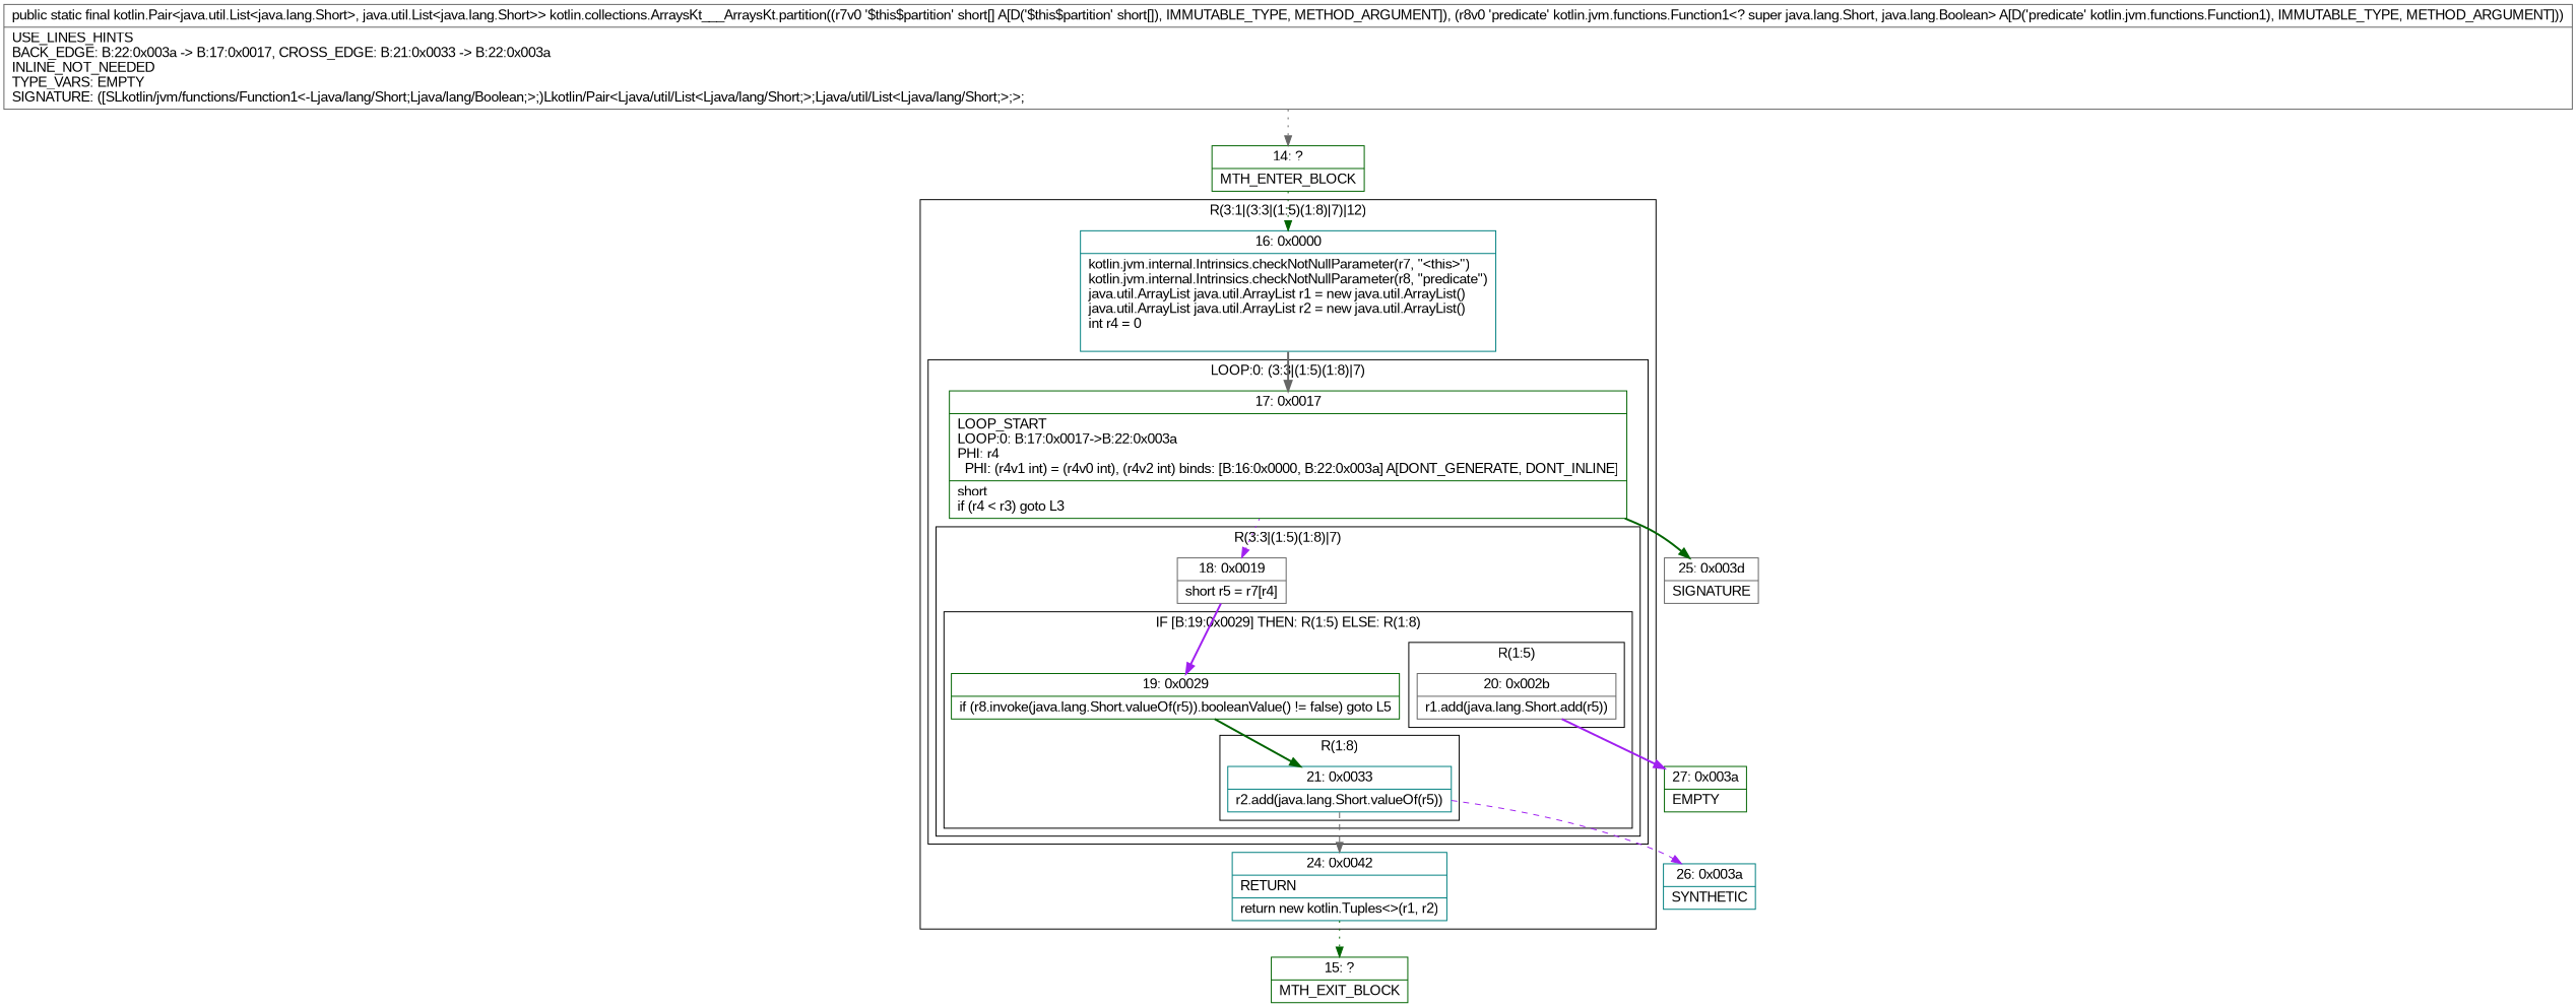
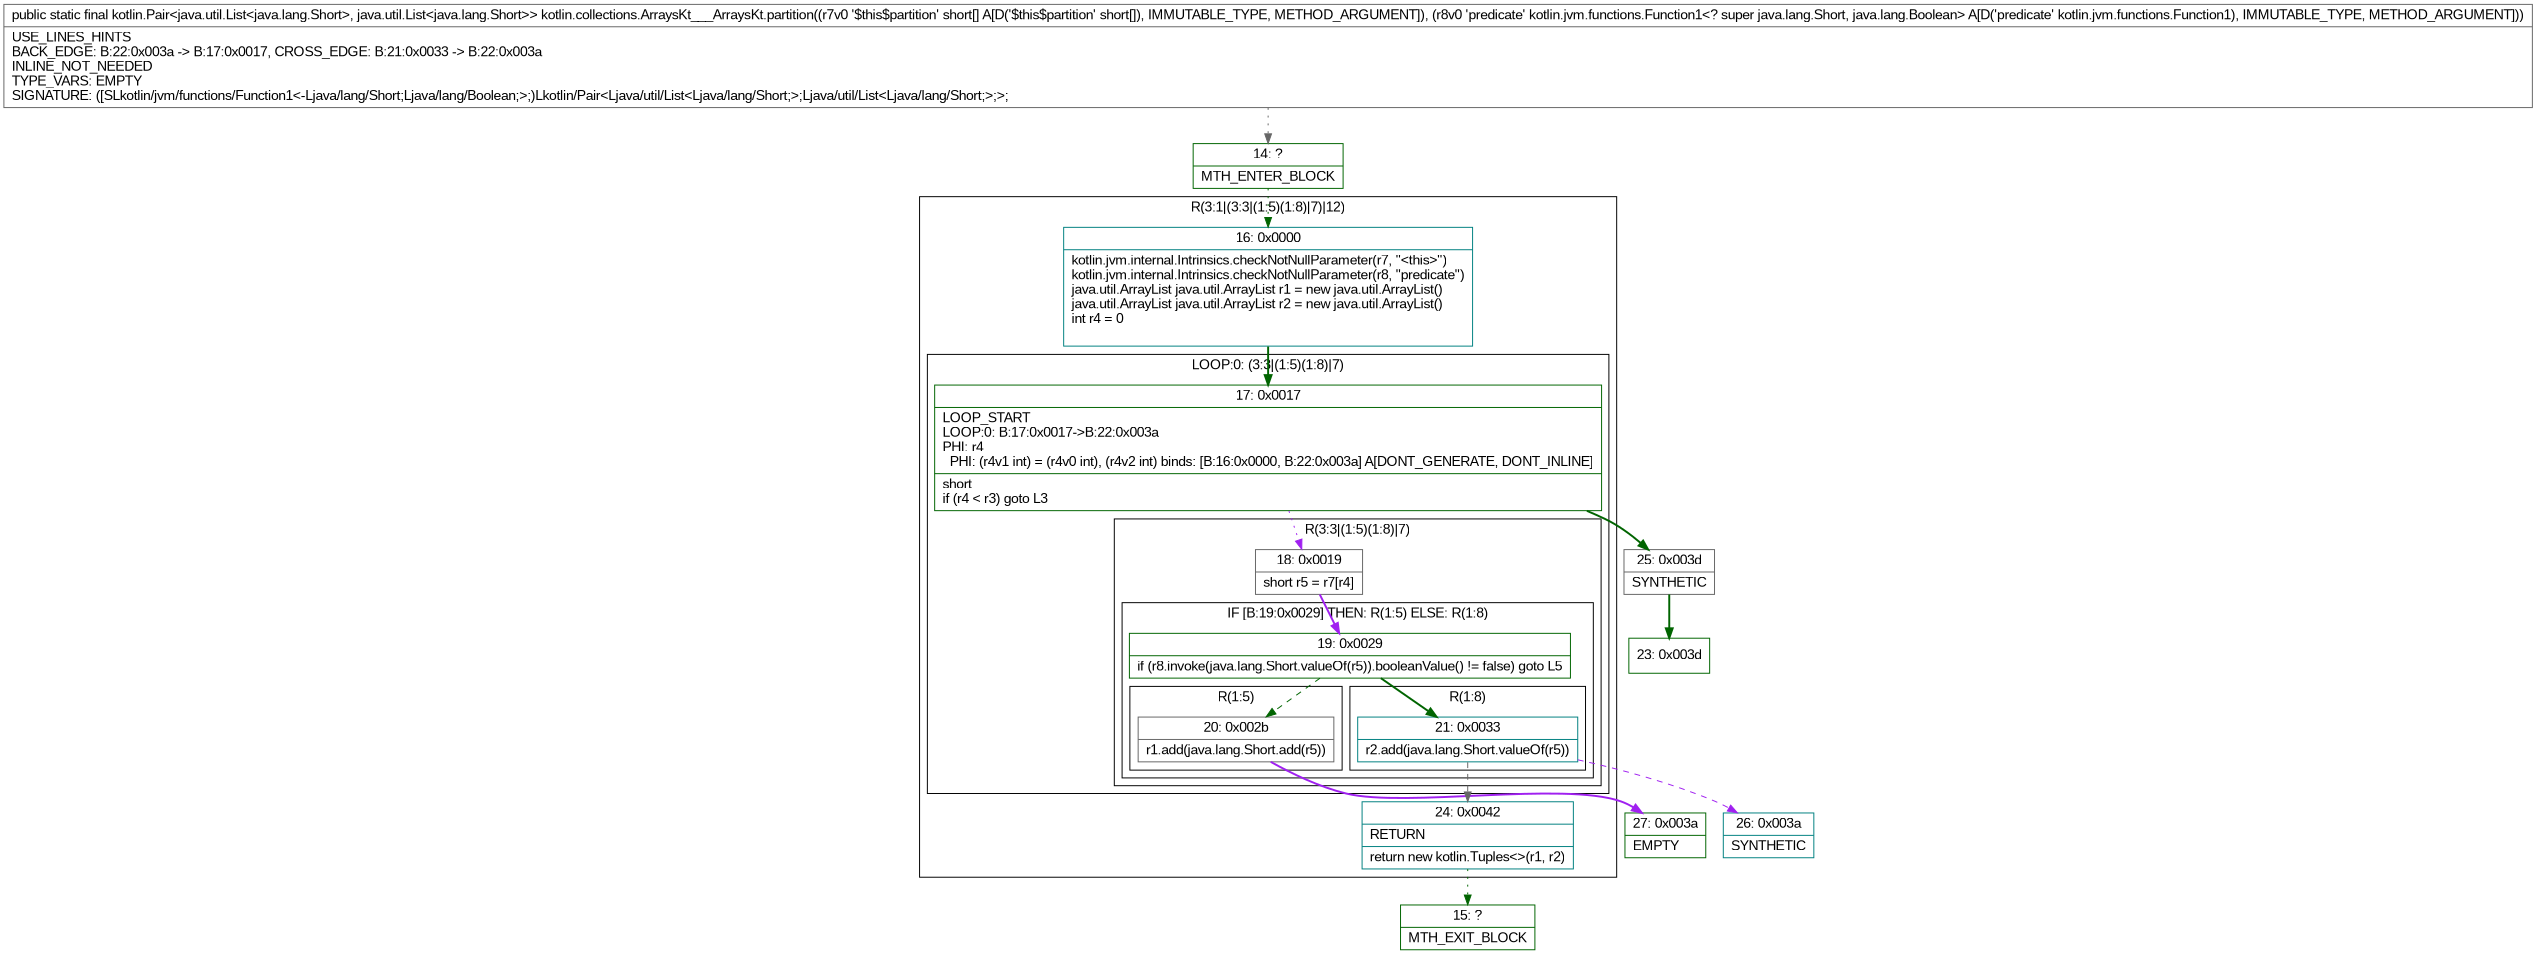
  digraph {
    fontname="Liberation Sans"
    node [color=darkgreen fontname="Liberation Sans" shape=record]
    edge [color=darkgreen fontname="Liberation Sans" style=bold]
    n1 [color=gray40 label="{20\:\ 0x002b|r1.add(java.lang.Short.add(r5))\l}"]
    n2 [color=teal label="{21\:\ 0x0033|r2.add(java.lang.Short.valueOf(r5))\l}"]
    n3 [label="{19\:\ 0x0029|if (r8.invoke(java.lang.Short.valueOf(r5)).booleanValue() != false) goto L5\l}"]
    n4 [color=gray40 label="{18\:\ 0x0019|short r5 = r7[r4]\l}"]
    n5 [label="{17\:\ 0x0017|LOOP_START\lLOOP:0: B:17:0x0017\-\>B:22:0x003a\lPHI: r4 \l  PHI: (r4v1 int) = (r4v0 int), (r4v2 int) binds: [B:16:0x0000, B:22:0x003a] A[DONT_GENERATE, DONT_INLINE]\l|short \lif (r4 \< r3) goto L3\l}"]
    n6 [color=teal label="{16\:\ 0x0000|kotlin.jvm.internal.Intrinsics.checkNotNullParameter(r7, \"\<this\>\")\lkotlin.jvm.internal.Intrinsics.checkNotNullParameter(r8, \"predicate\")\ljava.util.ArrayList java.util.ArrayList r1 = new java.util.ArrayList()\ljava.util.ArrayList java.util.ArrayList r2 = new java.util.ArrayList()\lint r4 = 0\l\l}"]
    n7 [color=teal label="{24\:\ 0x0042|RETURN\l|return new kotlin.Tuples\<\>(r1, r2)\l}"]
    n8 [label="{27\:\ 0x003a|EMPTY\l}"]
    n9 [color=teal label="{26\:\ 0x003a|SYNTHETIC\l}"]
-   n10 [color=gray40 label="{25\:\ 0x003d|SIGNATURE\l}"]
+   n10 [color=gray40 label="{25\:\ 0x003d|SYNTHETIC\l}"]
    n11 [label="{15\:\ ?|MTH_EXIT_BLOCK\l}"]
+   n12 [label="{23\:\ 0x003d}"]
    n13 [label="{14\:\ ?|MTH_ENTER_BLOCK\l}"]
    n14 [color=gray40 label="{public static final kotlin.Pair\<java.util.List\<java.lang.Short\>, java.util.List\<java.lang.Short\>\> kotlin.collections.ArraysKt___ArraysKt.partition((r7v0 '$this$partition' short[] A[D('$this$partition' short[]), IMMUTABLE_TYPE, METHOD_ARGUMENT]), (r8v0 'predicate' kotlin.jvm.functions.Function1\<? super java.lang.Short, java.lang.Boolean\> A[D('predicate' kotlin.jvm.functions.Function1), IMMUTABLE_TYPE, METHOD_ARGUMENT]))  | USE_LINES_HINTS\lBACK_EDGE: B:22:0x003a \-\> B:17:0x0017, CROSS_EDGE: B:21:0x0033 \-\> B:22:0x003a\lINLINE_NOT_NEEDED\lTYPE_VARS: EMPTY\lSIGNATURE: ([SLkotlin\/jvm\/functions\/Function1\<\-Ljava\/lang\/Short;Ljava\/lang\/Boolean;\>;)Lkotlin\/Pair\<Ljava\/util\/List\<Ljava\/lang\/Short;\>;Ljava\/util\/List\<Ljava\/lang\/Short;\>;\>;\l}"]
    subgraph cluster_1 {
      label="R(3:1|(3:3|(1:5)(1:8)|7)|12)"
      n6
      n7
      subgraph cluster_2 {
        label="LOOP:0: (3:3|(1:5)(1:8)|7)"
        n5
        subgraph cluster_3 {
          label="R(3:3|(1:5)(1:8)|7)"
          n4
          subgraph cluster_4 {
            label="IF [B:19:0x0029] THEN: R(1:5) ELSE: R(1:8)"
            n3
            subgraph cluster_5 {
              label="R(1:5)"
              n1
            }
            subgraph cluster_6 {
              label="R(1:8)"
              n2
            }
          }
        }
      }
    }
    n1 -> n8 [color=purple]
    n2 -> n7 [color=gray40 style=dashed]
    n2 -> n9 [color=purple style=dashed]
+   n3 -> n1 [style=dashed]
    n3 -> n2
    n4 -> n3 [color=purple]
    n5 -> n4 [color=purple style=dotted]
    n5 -> n10
-   n6 -> n5 [color=gray40]
+   n6 -> n5
    n7 -> n11 [style=dotted]
+   n10 -> n12
    n13 -> n6 [style=dotted]
    n14 -> n13 [color=gray40 style=dotted]
  }
